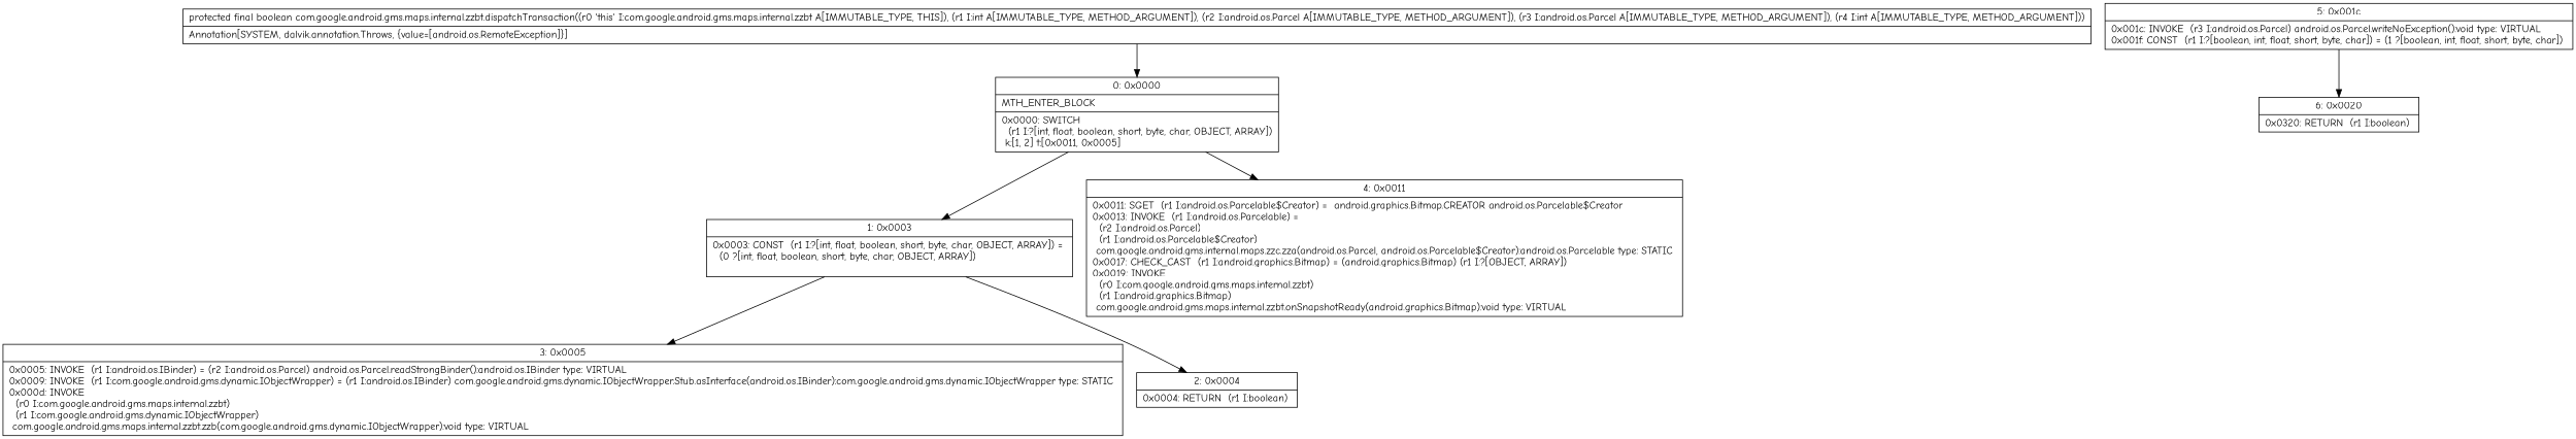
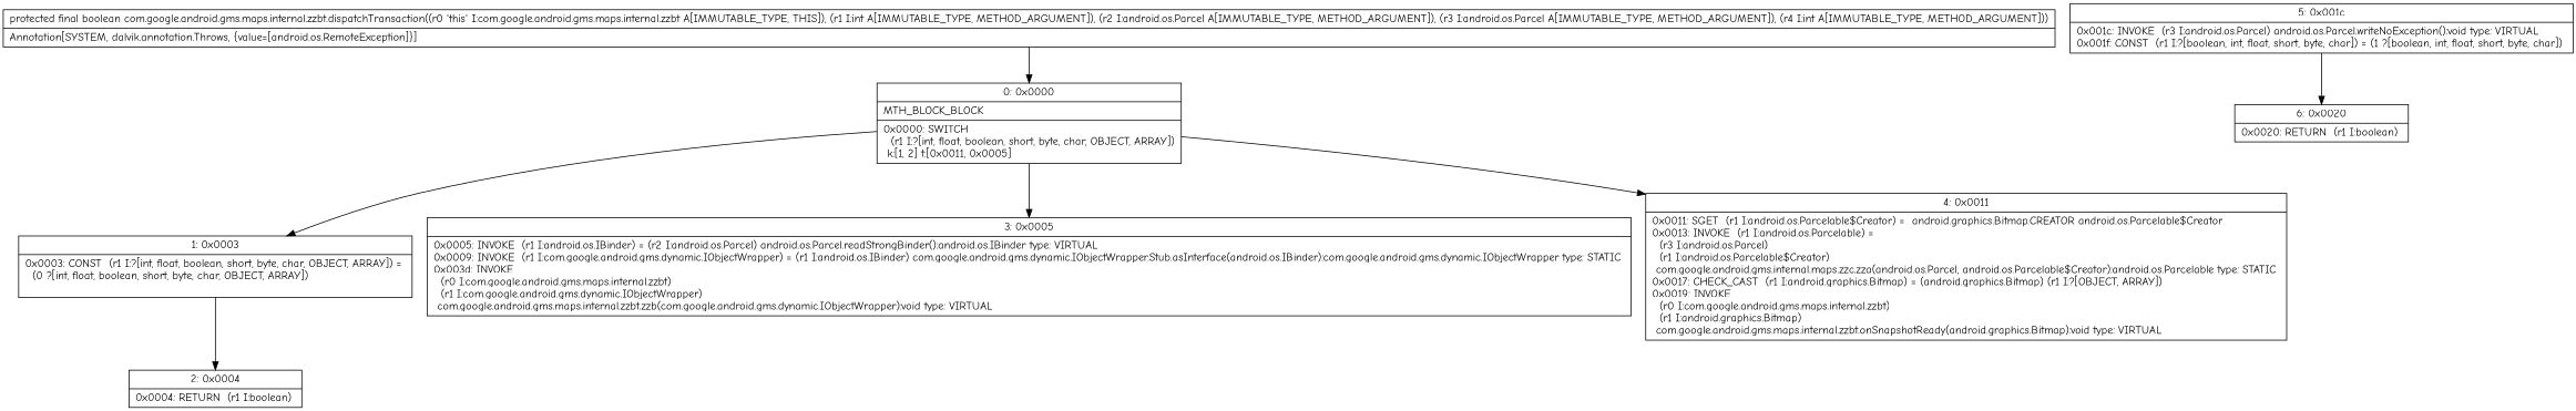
  digraph {
    fontname="Comic Neue"
    node [fontname="Comic Neue" shape=record]
    edge [fontname="Comic Neue"]
-   n1 [label="{0\:\ 0x0000|MTH_ENTER_BLOCK\l|0x0000: SWITCH  \l  (r1 I:?[int, float, boolean, short, byte, char, OBJECT, ARRAY])\l k:[1, 2] t:[0x0011, 0x0005] \l}"]
+   n1 [label="{0\:\ 0x0000|MTH_BLOCK_BLOCK\l|0x0000: SWITCH  \l  (r1 I:?[int, float, boolean, short, byte, char, OBJECT, ARRAY])\l k:[1, 2] t:[0x0011, 0x0005] \l}"]
    n2 [label="{1\:\ 0x0003|0x0003: CONST  (r1 I:?[int, float, boolean, short, byte, char, OBJECT, ARRAY]) = \l  (0 ?[int, float, boolean, short, byte, char, OBJECT, ARRAY])\l \l}"]
-   n3 [label="{3\:\ 0x0005|0x0005: INVOKE  (r1 I:android.os.IBinder) = (r2 I:android.os.Parcel) android.os.Parcel.readStrongBinder():android.os.IBinder type: VIRTUAL \l0x0009: INVOKE  (r1 I:com.google.android.gms.dynamic.IObjectWrapper) = (r1 I:android.os.IBinder) com.google.android.gms.dynamic.IObjectWrapper.Stub.asInterface(android.os.IBinder):com.google.android.gms.dynamic.IObjectWrapper type: STATIC \l0x000d: INVOKE  \l  (r0 I:com.google.android.gms.maps.internal.zzbt)\l  (r1 I:com.google.android.gms.dynamic.IObjectWrapper)\l com.google.android.gms.maps.internal.zzbt.zzb(com.google.android.gms.dynamic.IObjectWrapper):void type: VIRTUAL \l}"]
-   n4 [label="{4\:\ 0x0011|0x0011: SGET  (r1 I:android.os.Parcelable$Creator) =  android.graphics.Bitmap.CREATOR android.os.Parcelable$Creator \l0x0013: INVOKE  (r1 I:android.os.Parcelable) = \l  (r2 I:android.os.Parcel)\l  (r1 I:android.os.Parcelable$Creator)\l com.google.android.gms.internal.maps.zzc.zza(android.os.Parcel, android.os.Parcelable$Creator):android.os.Parcelable type: STATIC \l0x0017: CHECK_CAST  (r1 I:android.graphics.Bitmap) = (android.graphics.Bitmap) (r1 I:?[OBJECT, ARRAY]) \l0x0019: INVOKE  \l  (r0 I:com.google.android.gms.maps.internal.zzbt)\l  (r1 I:android.graphics.Bitmap)\l com.google.android.gms.maps.internal.zzbt.onSnapshotReady(android.graphics.Bitmap):void type: VIRTUAL \l}"]
+   n3 [label="{3\:\ 0x0005|0x0005: INVOKE  (r1 I:android.os.IBinder) = (r2 I:android.os.Parcel) android.os.Parcel.readStrongBinder():android.os.IBinder type: VIRTUAL \l0x0009: INVOKE  (r1 I:com.google.android.gms.dynamic.IObjectWrapper) = (r1 I:android.os.IBinder) com.google.android.gms.dynamic.IObjectWrapper.Stub.asInterface(android.os.IBinder):com.google.android.gms.dynamic.IObjectWrapper type: STATIC \l0x003d: INVOKE  \l  (r0 I:com.google.android.gms.maps.internal.zzbt)\l  (r1 I:com.google.android.gms.dynamic.IObjectWrapper)\l com.google.android.gms.maps.internal.zzbt.zzb(com.google.android.gms.dynamic.IObjectWrapper):void type: VIRTUAL \l}"]
+   n4 [label="{4\:\ 0x0011|0x0011: SGET  (r1 I:android.os.Parcelable$Creator) =  android.graphics.Bitmap.CREATOR android.os.Parcelable$Creator \l0x0013: INVOKE  (r1 I:android.os.Parcelable) = \l  (r3 I:android.os.Parcel)\l  (r1 I:android.os.Parcelable$Creator)\l com.google.android.gms.internal.maps.zzc.zza(android.os.Parcel, android.os.Parcelable$Creator):android.os.Parcelable type: STATIC \l0x0017: CHECK_CAST  (r1 I:android.graphics.Bitmap) = (android.graphics.Bitmap) (r1 I:?[OBJECT, ARRAY]) \l0x0019: INVOKE  \l  (r0 I:com.google.android.gms.maps.internal.zzbt)\l  (r1 I:android.graphics.Bitmap)\l com.google.android.gms.maps.internal.zzbt.onSnapshotReady(android.graphics.Bitmap):void type: VIRTUAL \l}"]
    n5 [label="{2\:\ 0x0004|0x0004: RETURN  (r1 I:boolean) \l}"]
    n6 [label="{5\:\ 0x001c|0x001c: INVOKE  (r3 I:android.os.Parcel) android.os.Parcel.writeNoException():void type: VIRTUAL \l0x001f: CONST  (r1 I:?[boolean, int, float, short, byte, char]) = (1 ?[boolean, int, float, short, byte, char]) \l}"]
-   n7 [label="{6\:\ 0x0020|0x0320: RETURN  (r1 I:boolean) \l}"]
+   n7 [label="{6\:\ 0x0020|0x0020: RETURN  (r1 I:boolean) \l}"]
    n8 [label="{protected final boolean com.google.android.gms.maps.internal.zzbt.dispatchTransaction((r0 'this' I:com.google.android.gms.maps.internal.zzbt A[IMMUTABLE_TYPE, THIS]), (r1 I:int A[IMMUTABLE_TYPE, METHOD_ARGUMENT]), (r2 I:android.os.Parcel A[IMMUTABLE_TYPE, METHOD_ARGUMENT]), (r3 I:android.os.Parcel A[IMMUTABLE_TYPE, METHOD_ARGUMENT]), (r4 I:int A[IMMUTABLE_TYPE, METHOD_ARGUMENT]))  | Annotation[SYSTEM, dalvik.annotation.Throws, \{value=[android.os.RemoteException]\}]\l}"]
    n1 -> n2
-   n2 -> n3
+   n1 -> n3
    n1 -> n4
    n2 -> n5
    n6 -> n7
    n8 -> n1
  }
